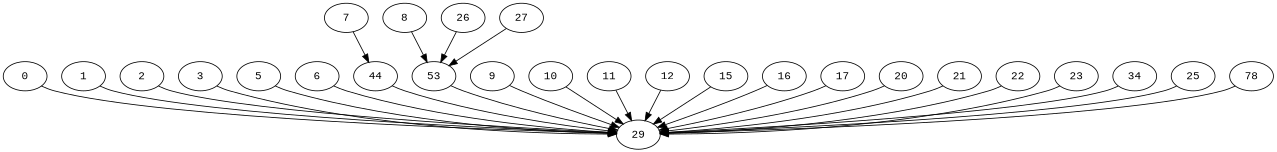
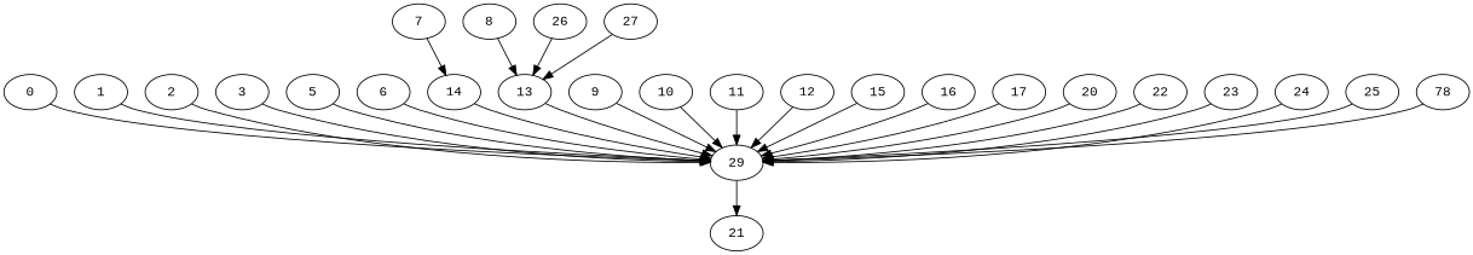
  digraph {
    "Duplicate states"=0
    GraphType=Join
    "Max states in OPEN"=0
    Modes="120000ms; topo-ordered tasks, ; Pruning: task equivalence, fixed order ready list, ; F-value: ; Optimisation: best schedule length (SL) optimisation on equal, "
    NumberOfTasks=30
    "Pruned using list schedule length"=3510436
    "States removed from OPEN"=0
    TargetSystem="Homogeneous-2"
    "Time to schedule (ms)"=5098
    "Total idle time"=0
    "Total schedule length"=848
    "Total sequential time"=1650
    "Total states created"=13874816
    fontname="Liberation Mono"
    node [Processor=0 "Start time"=0 Weight=27 fontname="Liberation Mono"]
    edge [Weight=7 fontname="Liberation Mono"]
    0 ["Finish time"=713 Processor=1 "Start time"=633 Weight=80]
    29 ["Finish time"=848 "Start time"=804 Weight=44]
    1 ["Finish time"=645 "Start time"=610 Weight=35]
    2 ["Finish time"=804 "Start time"=751 Weight=53]
    3 ["Finish time"=247 "Start time"=176 Weight=71]
    5 ["Finish time"=716 "Start time"=645 Weight=71]
    6 ["Finish time"=419 Processor=1 "Start time"=339 Weight=80]
    7 ["Finish time"=398 "Start time"=336 Weight=62]
-   14 ["Finish time"=232 Processor=1 "Start time"=205 label=44]
+   14 ["Finish time"=232 Processor=1 "Start time"=205]
    8 ["Finish time"=336 "Start time"=247 Weight=89]
-   13 ["Finish time"=451 "Start time"=398 Weight=53 label=53]
+   13 ["Finish time"=451 "Start time"=398 Weight=53]
    9 ["Finish time"=610 "Start time"=575 Weight=35]
    10 ["Finish time"=259 Processor=1 "Start time"=232]
    11 ["Finish time"=88 "Start time"=35 Weight=53]
    12 ["Finish time"=473 Processor=1 "Start time"=446]
    15 ["Finish time"=446 Processor=1 "Start time"=419]
    16 ["Finish time"=339 Processor=1 "Start time"=259 Weight=80]
    17 ["Finish time"=178 Processor=1 "Start time"=89 Weight=89]
    20 ["Finish time"=802 Processor=1 "Start time"=713 Weight=89]
    21 ["Finish time"=575 "Start time"=540 Weight=35]
    22 ["Finish time"=553 Processor=1 "Start time"=473 Weight=80]
    23 ["Finish time"=176 "Start time"=123 Weight=53]
-   24 ["Finish time"=89 Processor=1 Weight=89 label=34]
+   24 ["Finish time"=89 Processor=1 Weight=89]
    25 ["Finish time"=205 Processor=1 "Start time"=178]
    26 ["Finish time"=478 "Start time"=451]
    27 ["Finish time"=540 "Start time"=478 Weight=62]
    n27 ["Finish time"=35 Weight=35 label=78]
    0 -> 29 [Weight=2]
    1 -> 29 [Weight=3]
    2 -> 29 [Weight=2]
    3 -> 29 [Weight=9]
    5 -> 29 [Weight=3]
    6 -> 29 [Weight=6]
    7 -> 14 [Weight=8]
    14 -> 29
    8 -> 13 [Weight=9]
    13 -> 29
    9 -> 29 [Weight=3]
    10 -> 29
    11 -> 29 [Weight=10]
    12 -> 29 [Weight=4]
    15 -> 29 [Weight=4]
    16 -> 29
    17 -> 29 [Weight=9]
    20 -> 29 [Weight=2]
-   21 -> 29 [Weight=3]
+   29 -> 21 [Weight=3]
    22 -> 29 [Weight=2]
    23 -> 29 [Weight=9]
    24 -> 29 [Weight=10]
    25 -> 29
    26 -> 13 [Weight=5]
    27 -> 13 [Weight=4]
    n27 -> 29 [Weight=10]
  }
